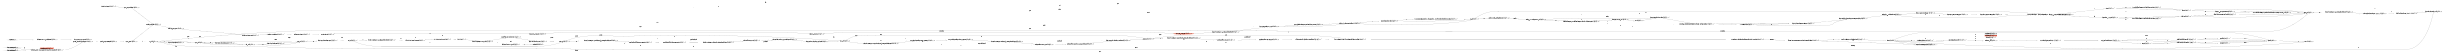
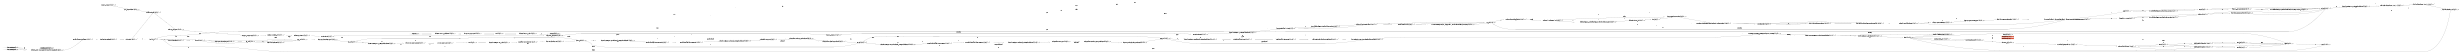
  digraph {
    rankdir=LR
    node [fillcolor=white shape=ellipse style=filled]
    edge [style=bold]
    n1 [fillcolor=lightgray label="searchForServiceOfferingsInternal['1', '0', '0']" shape=diamond]
-   n2 [fillcolor=tomato label="ListServiceOfferingsCmd cmd@@@2@@@['1', '1', '0']" shape=box]
+   n2 [fillcolor=lightgray label="ListServiceOfferingsCmd cmd@@@2@@@['1', '1', '0']" shape=box]
    n3 [label="Filter searchFilter = new Filter(,\"sortKey\",SortKeyAscending.value(),cmd.getStartIndex(),cmd.getPageSizeVal())@@@3@@@['1', '1', '0']"]
    n4 [label="Pair<List<ServiceOfferingJoinVO>,Integer> result = _srvOfferingJoinDao.searchAndCount(sc,searchFilter)@@@115@@@['1', '1', '0']"]
    n5 [label="Account caller = CallContext.current().getCallingAccount()@@@4@@@['1', '1', '0']"]
    n6 [label="(_accountMgr.isNormalUser(caller.getId()) || _accountMgr.isDomainAdmin(caller.getId())) || caller.getType() == Account.ACCOUNT_TYPE_RESOURCE_DOMAIN_ADMIN@@@46@@@['1', '1', '0']" shape=diamond]
    n7 [label="isRecursive@@@50@@@['1', '1', '0']" shape=diamond]
    n8 [label="isSystem@@@47@@@['1', '1', '0']" shape=diamond]
    n9 [label="domainId != null@@@60@@@['1', '1', '0']" shape=diamond]
    n10 [label="caller.getDomainId() != 1 && isSystem@@@57@@@['1', '1', '0']" shape=diamond]
    n11 [label="keyword != null@@@64@@@['1', '1', '0']" shape=diamond]
    n12 [label="caller.getType() == Account.ACCOUNT_TYPE_NORMAL@@@51@@@['1', '1', '0']" shape=diamond]
    n13 [label="throw new InvalidParameterValueException(\"Only root admins can access system's offering\")@@@48@@@['1', '1', '0']"]
    n14 [label="sc.addAnd(\"domainId\",Op.FIND_IN_SET,String.valueOf(domainId))@@@61@@@['1', '1', '0']"]
    n15 [label="throw new InvalidParameterValueException(\"Non ROOT admins cannot access system's offering\")@@@58@@@['1', '1', '0']"]
    n16 [label="cpuNumber != null@@@91@@@['1', '1', '0']" shape=diamond]
    n17 [label="cpuSearchCriteria.addOr(\"minCpu\",Op.NULL)@@@96@@@['1', '1', '0']"]
    n18 [label="sc.addAnd(\"cpuConstraints\",SearchCriteria.Op.SC,cpuSearchCriteria)@@@98@@@['1', '1', '0']"]
    n19 [label="SearchCriteria<ServiceOfferingJoinVO> cpuConstraintSearchCriteria = _srvOfferingJoinDao.createSearchCriteria()@@@92@@@['1', '1', '0']"]
    n20 [label="SearchCriteria<ServiceOfferingJoinVO> cpuSearchCriteria = _srvOfferingJoinDao.createSearchCriteria()@@@95@@@['1', '1', '0']"]
    n21 [label="memory != null@@@100@@@['1', '1', '0']" shape=diamond]
    n22 [label="cpuConstraintSearchCriteria.addAnd(\"minCpu\",Op.LTEQ,cpuNumber)@@@93@@@['1', '1', '0']"]
    n23 [label="cpuSearchCriteria.addOr(\"constraints\",Op.SC,cpuConstraintSearchCriteria)@@@97@@@['1', '1', '0']"]
    n24 [label="cpuConstraintSearchCriteria.addAnd(\"maxCpu\",Op.GTEQ,cpuNumber)@@@94@@@['1', '1', '0']"]
    n25 [label="sc.addAnd(\"memoryConstraints\",SearchCriteria.Op.SC,memSearchCriteria)@@@107@@@['1', '1', '0']"]
    n26 [label="cpuSpeed != null@@@109@@@['1', '1', '0']" shape=diamond]
    n27 [label="memSearchCriteria.addOr(\"memconstraints\",Op.SC,memoryConstraintSearchCriteria)@@@106@@@['1', '1', '0']"]
    n28 [label="SearchCriteria<ServiceOfferingJoinVO> memoryConstraintSearchCriteria = _srvOfferingJoinDao.createSearchCriteria()@@@101@@@['1', '1', '0']"]
    n29 [label="memoryConstraintSearchCriteria.addAnd(\"minMemory\",Op.LTEQ,memory)@@@102@@@['1', '1', '0']"]
    n30 [label="memoryConstraintSearchCriteria.addAnd(\"maxMemory\",Op.GTEQ,memory)@@@103@@@['1', '1', '0']"]
    n31 [label="memSearchCriteria.addOr(\"minMemory\",Op.NULL)@@@105@@@['1', '1', '0']"]
    n32 [label="SearchCriteria<ServiceOfferingJoinVO> memSearchCriteria = _srvOfferingJoinDao.createSearchCriteria()@@@104@@@['1', '1', '0']"]
    n33 [fillcolor=lightgray label="return listBy(sc)@@@7@@@['0', '0', '1']"]
    n34 [label="SearchCriteria<ServiceOfferingJoinVO> cpuSpeedSearchCriteria = _srvOfferingJoinDao.createSearchCriteria()@@@110@@@['1', '1', '0']"]
    n35 [label="sc.addAnd(\"cpuspeedconstraints\",SearchCriteria.Op.SC,cpuSpeedSearchCriteria)@@@113@@@['1', '1', '0']"]
    n36 [label="cpuSpeedSearchCriteria.addOr(\"speed\",Op.NULL)@@@111@@@['1', '1', '0']"]
    n37 [label="cpuSpeedSearchCriteria.addOr(\"speed\",Op.EQ,cpuSpeed)@@@112@@@['1', '1', '0']"]
    n38 [label="throw new InvalidParameterValueException(\"Only ROOT admins can access system's offering\")@@@20@@@['1', '1', '0']"]
    n39 [label="domainId != null && !_accountMgr.isRootAdmin(caller.getId())@@@22@@@['1', '1', '0']" shape=diamond]
    n40 [label="!isPermissible(caller.getDomainId(),domainId)@@@23@@@['1', '1', '0']" shape=diamond]
    n41 [label="vmId != null@@@27@@@['1', '1', '0']" shape=diamond]
    n42 [label="Object keyword = cmd.getKeyword()@@@7@@@['1', '1', '0']"]
    n43 [label="ssc.addOr(\"name\",SearchCriteria.Op.LIKE,\"%\" + keyword + \"%\")@@@67@@@['1', '1', '0']"]
    n44 [label="Long vmId = cmd.getVirtualMachineId()@@@8@@@['1', '1', '0']"]
    n45 [label="ssc.addOr(\"displayText\",SearchCriteria.Op.LIKE,\"%\" + keyword + \"%\")@@@66@@@['1', '1', '0']"]
    n46 [label="sc.addAnd(\"name\",SearchCriteria.Op.SC,ssc)@@@68@@@['1', '1', '0']"]
    n47 [label="id != null@@@70@@@['1', '1', '0']" shape=diamond]
    n48 [label="SearchCriteria<ServiceOfferingJoinVO> ssc = _srvOfferingJoinDao.createSearchCriteria()@@@65@@@['1', '1', '0']"]
    n49 [label="Long domainId = cmd.getDomainId()@@@9@@@['1', '1', '0']"]
    n50 [label="VMInstanceVO vmInstance = _vmInstanceDao.findById(vmId)@@@28@@@['1', '1', '0']"]
    n51 [label="sc.addAnd(\"vmType\",SearchCriteria.Op.EQ,vmTypeStr)@@@80@@@['1', '1', '0']"]
    n52 [label="zoneId != null@@@82@@@['1', '1', '0']" shape=diamond]
    n53 [label="sc.addAnd(\"zoneId\",SearchCriteria.Op.SC,zoneSC)@@@89@@@['1', '1', '0']"]
    n54 [label="zoneSC.setParameters(\"zoneId\",String.valueOf(zoneId))@@@88@@@['1', '1', '0']"]
    n55 [label="sb.and(\"zoneId\",sb.entity().getZoneId(),Op.FIND_IN_SET)@@@84@@@['1', '1', '0']"]
    n56 [label="sb.or(\"zId\",sb.entity().getZoneId(),Op.NULL)@@@85@@@['1', '1', '0']"]
    n57 [label="SearchBuilder<ServiceOfferingJoinVO> sb = _srvOfferingJoinDao.createSearchBuilder()@@@83@@@['1', '1', '0']"]
    n58 [label="sb.done()@@@86@@@['1', '1', '0']"]
    n59 [label="SearchCriteria<ServiceOfferingJoinVO> zoneSC = sb.create()@@@87@@@['1', '1', '0']"]
    n60 [label="sc.addAnd(\"id\",SearchCriteria.Op.EQ,id)@@@71@@@['1', '1', '0']"]
    n61 [label="isSystem != null@@@73@@@['1', '1', '0']" shape=diamond]
    n62 [label="String vmTypeStr = cmd.getSystemVmType()@@@11@@@['1', '1', '0']"]
    n63 [label="ServiceOfferingVO currentVmOffering = null@@@12@@@['1', '1', '0']"]
    n64 [label="vmTypeStr != null@@@79@@@['1', '1', '0']" shape=diamond]
    n65 [label="List<ServiceOfferingJoinVO> filteredOfferings = filterOfferingsOnCurrentTags(result.first(),currentVmOffering)@@@116@@@['1', '1', '0']"]
    n66 [label="Boolean isRecursive = cmd.isRecursive()@@@13@@@['1', '1', '0']"]
    n67 [label="Object name = cmd.getServiceOfferingName()@@@5@@@['1', '1', '0']"]
    n68 [label="Object id = cmd.getId()@@@6@@@['1', '1', '0']"]
    n69 [label="sc.addAnd(\"name\",SearchCriteria.Op.EQ,name)@@@77@@@['1', '1', '0']"]
    n70 [label="name != null@@@76@@@['1', '1', '0']" shape=diamond]
    n71 [label="ListIterator<ServiceOfferingJoinVO> it = filteredOfferings.listIterator()@@@118@@@['1', '1', '0']"]
    n72 [label="it.hasNext()@@@119@@@['1', '1', '0']" shape=diamond]
    n73 [label="!Strings.isNullOrEmpty(offering.getDomainId())@@@121@@@['1', '1', '0']" shape=diamond]
    n74 [label="ServiceOfferingJoinVO offering = it.next()@@@120@@@['1', '1', '0']"]
    n75 [fillcolor=lightgray label="return new Pair<>(filteredOfferings,result.second())@@@145@@@['1', '1', '0']"]
    n76 [label="isRecursive@@@126@@@['1', '1', '0']" shape=diamond]
    n77 [label="_domainDao.isChildDomain(caller.getDomainId(),dId)@@@127@@@['1', '1', '0']" shape=diamond]
    n78 [label="_domainDao.isChildDomain(dId,caller.getDomainId())@@@133@@@['1', '1', '0']" shape=diamond]
    n79 [label="toRemove@@@139@@@['1', '1', '0']" shape=diamond]
    n80 [label="Long dId = Long.valueOf(domainIdString.trim())@@@125@@@['1', '1', '0']"]
    n81 [label="toRemove = false@@@128@@@['1', '1', '0']"]
    n82 [label="toRemove = false@@@134@@@['1', '1', '0']"]
    n83 [label="it.remove()@@@140@@@['1', '1', '0']"]
    n84 [label="final SearchBuilder<NetworkVO> sb = createSearchBuilder()@@@3@@@['0', '0', '1']"]
    n85 [label="sb.and(\"vpcId\",sb.entity().getVpcId(),Op.NNULL)@@@4@@@['0', '0', '1']"]
+   n86 [label="sb.done()@@@5@@@['0', '0', '1']"]
    n87 [label="throw new PermissionDeniedException(\"The account:\" + caller.getAccountName() + \" does not fall in the same domain hierarchy as the service offering\")@@@24@@@['1', '1', '0']"]
    n88 [label="(vmInstance == null) || (vmInstance.getRemoved() != null)@@@29@@@['1', '1', '0']" shape=diamond]
    n89 [label="_accountMgr.checkAccess(caller,null,true,vmInstance)@@@34@@@['1', '1', '0']"]
    n90 [label="!currentVmOffering.isDynamic()@@@36@@@['0', '1', '0']" shape=diamond]
    n91 [label="sc.addAnd(\"id\",SearchCriteria.Op.NEQ,currentVmOffering.getId())@@@37@@@['1', '1', '0']"]
    n92 [label="sc.addAnd(\"useLocalStorage\",SearchCriteria.Op.EQ,currentVmOffering.isUseLocalStorage())@@@39@@@['1', '1', '0']"]
    n93 [label="currentVmOffering = _srvOfferingDao.findByIdIncludingRemoved(vmInstance.getId(),vmInstance.getServiceOfferingId())@@@35@@@['1', '1', '0']"]
    n94 [label="vmInstance.getState() == VirtualMachine.State.Running@@@40@@@['1', '1', '0']" shape=diamond]
    n95 [label="ex.addProxyObject(vmId.toString(),\"vmId\")@@@31@@@['1', '1', '0']"]
    n96 [label="throw ex@@@32@@@['1', '1', '0']"]
-   n97 [fillcolor=tomato label="Integer cpuSpeed = cmd.getCpuSpeed()@@@17@@@['1', '1', '0']"]
+   n97 [label="Integer cpuSpeed = cmd.getCpuSpeed()@@@17@@@['1', '1', '0']"]
    n98 [label="caller.getType() != Account.ACCOUNT_TYPE_ADMIN && CollectionUtils.isNotEmpty(filteredOfferings)@@@117@@@['1', '1', '0']" shape=diamond]
    n99 [label="Long zoneId = cmd.getZoneId()@@@14@@@['1', '1', '0']"]
    n100 [label="!_accountMgr.isRootAdmin(caller.getId()) && isSystem@@@19@@@['1', '1', '0']" shape=diamond]
-   n101 [fillcolor=lightgray label="String domainIdString@@@124@@@['0', '1', '0']" shape=box]
+   n101 [fillcolor=tomato label="String domainIdString@@@124@@@['0', '1', '0']" shape=box]
    n102 [fillcolor=tomato label="String domainIdString@@@122@@@['1', '0', '0']" shape=box]
    n103 [label="domainIdsArray@@@124@@@['1', '1', '0']"]
    n104 [label="String(( domainIdsArray = offering.getDomainId().split(\",\")@@@123@@@['1', '1', '0']"]
    n105 [label="boolean toRemove = true@@@122@@@['1', '1', '0']"]
    n106 [label="throw new InvalidParameterValueException(\"Only ROOT admins and Domain admins can list service offerings with isrecursive=true\")@@@52@@@['1', '1', '0']"]
    n107 [label="sc.addAnd(\"systemUse\",SearchCriteria.Op.EQ,isSystem)@@@74@@@['1', '1', '0']"]
    n108 [label="final SearchCriteria<NetworkVO> sc = sb.create()@@@6@@@['0', '0', '1']"]
    n109 [fillcolor=lightgray label="listVpcNetworks['0', '0', '1']" shape=diamond]
    n110 [label="sc.addAnd(\"speed\",Op.GTEQ,currentVmOffering.getSpeed())@@@42@@@['1', '1', '0']"]
    n111 [label="sc.addAnd(\"ramSize\",Op.GTEQ,currentVmOffering.getRamSize())@@@43@@@['1', '1', '0']"]
    n112 [label="Boolean isSystem = cmd.getIsSystem()@@@10@@@['1', '1', '0']"]
    n113 [label="InvalidParameterValueException ex = new InvalidParameterValueException(\"unable to find a virtual machine with specified id\")@@@30@@@['1', '1', '0']"]
    n114 [label="Integer cpuNumber = cmd.getCpuNumber()@@@15@@@['1', '1', '0']"]
    n115 [label="Integer memory = cmd.getMemory()@@@16@@@['1', '1', '0']"]
    n116 [label="sc.addAnd(\"cpu\",Op.GTEQ,currentVmOffering.getCpu())@@@41@@@['1', '1', '0']"]
    n117 [label="SearchCriteria<ServiceOfferingJoinVO> sc = _srvOfferingJoinDao.createSearchCriteria()@@@18@@@['1', '1', '0']"]
    n118 [fillcolor=lightgray label="searchForServiceOfferingsInternal['0', '1', '0']" shape=diamond]
    n1 -> n2 [label=true style=dotted]
    n1 -> n3
    n3 -> n4 [label=searchFilter style=solid]
    n3 -> n5
    n4 -> n65
    n5 -> n67
    n5 -> n89 [label=caller style=solid]
    n6 -> n7 [label=true style=dotted]
    n6 -> n8
    n6 -> n8 [label=true style=dotted]
    n6 -> n9 [label=false style=dotted]
    n6 -> n10 [label=false style=dotted]
    n6 -> n10
    n7 -> n11
    n7 -> n12
    n7 -> n12 [label=true style=dotted]
    n8 -> n7
    n8 -> n13
    n8 -> n13 [label=true style=dotted]
    n9 -> n11
    n9 -> n14
    n9 -> n14 [label=true style=dotted]
    n10 -> n9
    n10 -> n15 [label=true style=dotted]
    n10 -> n15
    n11 -> n43 [label=true style=dotted]
    n11 -> n45 [label=true style=dotted]
    n11 -> n46 [label=true style=dotted]
    n11 -> n47
    n11 -> n48 [label=true style=dotted]
    n11 -> n48
    n12 -> n11
    n12 -> n106 [label=true style=dotted]
    n12 -> n106
    n13 -> n7
    n14 -> n11
    n15 -> n9
    n16 -> n17 [label=true style=dotted]
    n16 -> n18 [label=true style=dotted]
    n16 -> n19
    n16 -> n19 [label=true style=dotted]
    n16 -> n20 [label=true style=dotted]
    n16 -> n21
    n16 -> n22 [label=true style=dotted]
    n16 -> n23 [label=true style=dotted]
    n16 -> n24 [label=true style=dotted]
    n17 -> n23
    n18 -> n21
    n19 -> n22
    n19 -> n23 [label=cpuConstraintSearchCriteria style=solid]
    n20 -> n17
    n20 -> n18 [label=cpuSearchCriteria style=solid]
    n21 -> n25 [label=true style=dotted]
    n21 -> n26
    n21 -> n27 [label=true style=dotted]
    n21 -> n28
    n21 -> n28 [label=true style=dotted]
    n21 -> n29 [label=true style=dotted]
    n21 -> n30 [label=true style=dotted]
    n21 -> n31 [label=true style=dotted]
    n21 -> n32 [label=true style=dotted]
    n22 -> n24
    n23 -> n18
    n24 -> n20
    n25 -> n26
    n26 -> n4
    n26 -> n34
    n26 -> n34 [label=true style=dotted]
    n26 -> n35 [label=true style=dotted]
    n26 -> n36 [label=true style=dotted]
    n26 -> n37 [label=true style=dotted]
    n26 -> n97 [label=cpuSpeed style=solid]
    n27 -> n25
    n28 -> n27 [label=memoryConstraintSearchCriteria style=solid]
    n28 -> n29
    n29 -> n30
    n30 -> n32
    n31 -> n27
    n32 -> n25 [label=memSearchCriteria style=solid]
    n32 -> n31
    n34 -> n35 [label=cpuSpeedSearchCriteria style=solid]
    n34 -> n36
    n35 -> n4
    n36 -> n37
    n37 -> n35
    n38 -> n39
    n39 -> n40
    n39 -> n40 [label=true style=dotted]
    n39 -> n41
    n40 -> n41
    n40 -> n87 [label=true style=dotted]
    n40 -> n87
    n41 -> n6
    n41 -> n50
    n41 -> n50 [label=true style=dotted]
    n41 -> n88 [label=true style=dotted]
    n41 -> n89 [label=true style=dotted]
    n41 -> n90 [label=true style=dotted]
    n41 -> n91 [label=true style=dotted]
    n41 -> n92 [label=true style=dotted]
    n41 -> n93 [label=true style=dotted]
    n41 -> n94 [label=true style=dotted]
    n42 -> n11 [label=keyword style=solid]
    n42 -> n43 [label=keyword style=solid]
    n42 -> n44
    n42 -> n45 [label=keyword style=solid]
    n43 -> n46
    n44 -> n41 [label=vmId style=solid]
    n44 -> n49
    n44 -> n50 [label=vmId style=solid]
    n45 -> n43
    n46 -> n47
    n47 -> n60
    n47 -> n60 [label=true style=dotted]
    n47 -> n61
    n48 -> n45
    n48 -> n46 [label=ssc style=solid]
    n49 -> n9 [label=domainId style=solid]
    n49 -> n14 [label=domainId style=solid]
    n49 -> n39 [label=domainId style=solid]
    n49 -> n112
    n50 -> n88 [label=vmInstance style=solid]
    n50 -> n88
    n50 -> n89 [label=vmInstance style=solid]
    n51 -> n52
    n52 -> n16
    n52 -> n53 [label=true style=dotted]
    n52 -> n54 [label=true style=dotted]
    n52 -> n55 [label=true style=dotted]
    n52 -> n56 [label=true style=dotted]
    n52 -> n57
    n52 -> n57 [label=true style=dotted]
    n52 -> n58 [label=true style=dotted]
    n52 -> n59 [label=true style=dotted]
    n53 -> n16
    n54 -> n53
    n55 -> n56
    n56 -> n58
    n57 -> n55
    n58 -> n59
    n59 -> n53 [label=zoneSC style=solid]
    n59 -> n54
    n59 -> n108 [label=0 style=dashed]
    n60 -> n61
    n61 -> n70
    n61 -> n107
    n61 -> n107 [label=true style=dotted]
    n62 -> n51 [label=vmTypeStr style=solid]
    n62 -> n63
    n62 -> n64 [label=vmTypeStr style=solid]
    n63 -> n65 [label=currentVmOffering style=solid]
    n63 -> n66
    n64 -> n51
    n64 -> n51 [label=true style=dotted]
    n64 -> n61
    n65 -> n75 [label=filteredOfferings style=solid]
    n65 -> n98 [label=filteredOfferings style=solid]
    n65 -> n98
    n66 -> n7 [label=isRecursive style=solid]
    n66 -> n76 [label=isRecursive style=solid]
    n66 -> n99
    n67 -> n68
    n67 -> n69 [label=name style=solid]
    n67 -> n70 [label=name style=solid]
    n68 -> n47 [label=id style=solid]
    n68 -> n49
    n68 -> n60 [label=id style=solid]
    n69 -> n64
    n70 -> n64
    n70 -> n69
    n70 -> n69 [label=true style=dotted]
    n71 -> n72
    n72 -> n73 [label=true style=dotted]
    n72 -> n74
    n72 -> n74 [label=true style=dotted]
    n72 -> n75
    n73 -> n72
    n73 -> n76 [label=true style=dotted]
    n73 -> n79 [label=true style=dotted]
    n73 -> n80 [label=true style=dotted]
    n73 -> n101 [label=true style=dotted]
    n73 -> n102 [label=true style=dotted]
    n73 -> n103 [label=true style=dotted]
    n73 -> n104 [label=true style=dotted]
    n73 -> n105
    n73 -> n105 [label=true style=dotted]
    n74 -> n73
    n76 -> n77
    n76 -> n77 [label=true style=dotted]
    n76 -> n78 [label=false style=dotted]
    n76 -> n78
    n77 -> n79
    n77 -> n80
    n77 -> n81 [label=true style=dotted]
    n77 -> n81
    n78 -> n79
    n78 -> n80
    n78 -> n82
    n78 -> n82 [label=true style=dotted]
    n79 -> n72
    n79 -> n83
    n79 -> n83 [label=true style=dotted]
    n80 -> n76
    n80 -> n77 [label=dId style=solid]
    n80 -> n78 [label=dId style=solid]
    n81 -> n79 [label=toRemove style=solid]
    n81 -> n79
    n82 -> n79
    n82 -> n79 [label=toRemove style=solid]
    n83 -> n72
    n84 -> n85
+   n85 -> n86
+   n86 -> n108
    n87 -> n41
    n88 -> n89
    n88 -> n95 [label=true style=dotted]
    n88 -> n96 [label=true style=dotted]
    n88 -> n113
    n88 -> n113 [label=true style=dotted]
    n89 -> n93
    n90 -> n91
    n90 -> n91 [label=true style=dotted]
    n90 -> n92
    n91 -> n92
    n92 -> n94
    n93 -> n65 [label=currentVmOffering style=solid]
    n93 -> n90
    n93 -> n91
    n94 -> n6
    n94 -> n110 [label=true style=dotted]
    n94 -> n111 [label=true style=dotted]
    n94 -> n116 [label=true style=dotted]
    n94 -> n116
    n95 -> n96
    n96 -> n89
    n97 -> n37 [label=cpuSpeed style=solid]
    n97 -> n117
    n98 -> n71 [label=true style=dotted]
    n98 -> n71
    n98 -> n72 [label=true style=dotted]
    n98 -> n75
    n99 -> n52 [label=zoneId style=solid]
    n99 -> n54 [label=zoneId style=solid]
    n99 -> n114
    n100 -> n38 [label=true style=dotted]
    n100 -> n38
    n100 -> n39
    n104 -> n80
    n105 -> n79 [label=toRemove style=solid]
    n105 -> n104
    n106 -> n11
    n107 -> n70
    n108 -> n33 [label=sc style=solid]
    n108 -> n33
    n109 -> n84
    n110 -> n111
    n111 -> n6
    n112 -> n8 [label=isSystem style=solid]
    n112 -> n10 [label=isSystem style=solid]
    n112 -> n61 [label=isSystem style=solid]
    n112 -> n62
    n112 -> n100 [label=isSystem style=solid]
    n112 -> n107 [label=isSystem style=solid]
    n113 -> n95
    n113 -> n96 [label=ex style=solid]
    n114 -> n16 [label=cpuNumber style=solid]
    n114 -> n22 [label=cpuNumber style=solid]
    n114 -> n24 [label=cpuNumber style=solid]
    n114 -> n115
    n115 -> n21 [label=zoneSC style=solid]
    n115 -> n29 [label=memory style=solid]
    n115 -> n30 [label=memory style=solid]
    n115 -> n97
    n116 -> n110
    n117 -> n4 [label=sc style=solid]
    n117 -> n100
    n118 -> n2 [label=true style=dotted]
    n118 -> n3
  }
